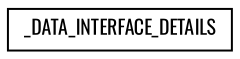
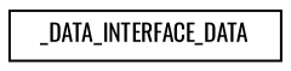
  digraph {
    rankdir=LR
    fontname=Oswald
-   n1 [color=black fillcolor=white fontname=Oswald fontsize=10 height=0.2 label=_DATA_INTERFACE_DETAILS shape=record style=filled width=0.4]
+   n1 [color=black fillcolor=white fontname=Oswald fontsize=10 height=0.2 label=_DATA_INTERFACE_DATA shape=record style=filled width=0.4]
  }
